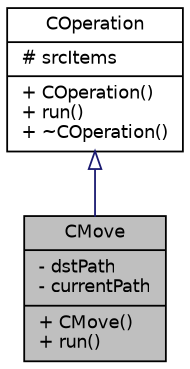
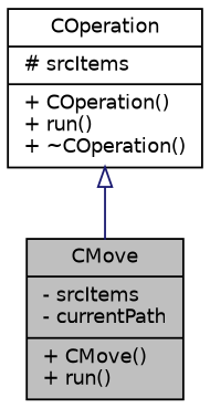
  digraph {
    node [color=black fontname=Helvetica fontsize=10 shape=record style=filled]
-   n1 [fillcolor=grey75 fontcolor=black height=0.2 label="{CMove\n|- dstPath\l- currentPath\l|+ CMove()\l+ run()\l}" width=0.4]
+   n1 [fillcolor=grey75 fontcolor=black height=0.2 label="{CMove\n|- srcItems\l- currentPath\l|+ CMove()\l+ run()\l}" width=0.4]
    n2 [fillcolor=white height=0.2 label="{COperation\n|# srcItems\l|+ COperation()\l+ run()\l+ ~COperation()\l}" width=0.4]
    n2 -> n1 [arrowtail=onormal color=midnightblue dir=back fontname=Helvetica fontsize=10 labelfontname=Helvetica labelfontsize=10 style=solid]
  }
